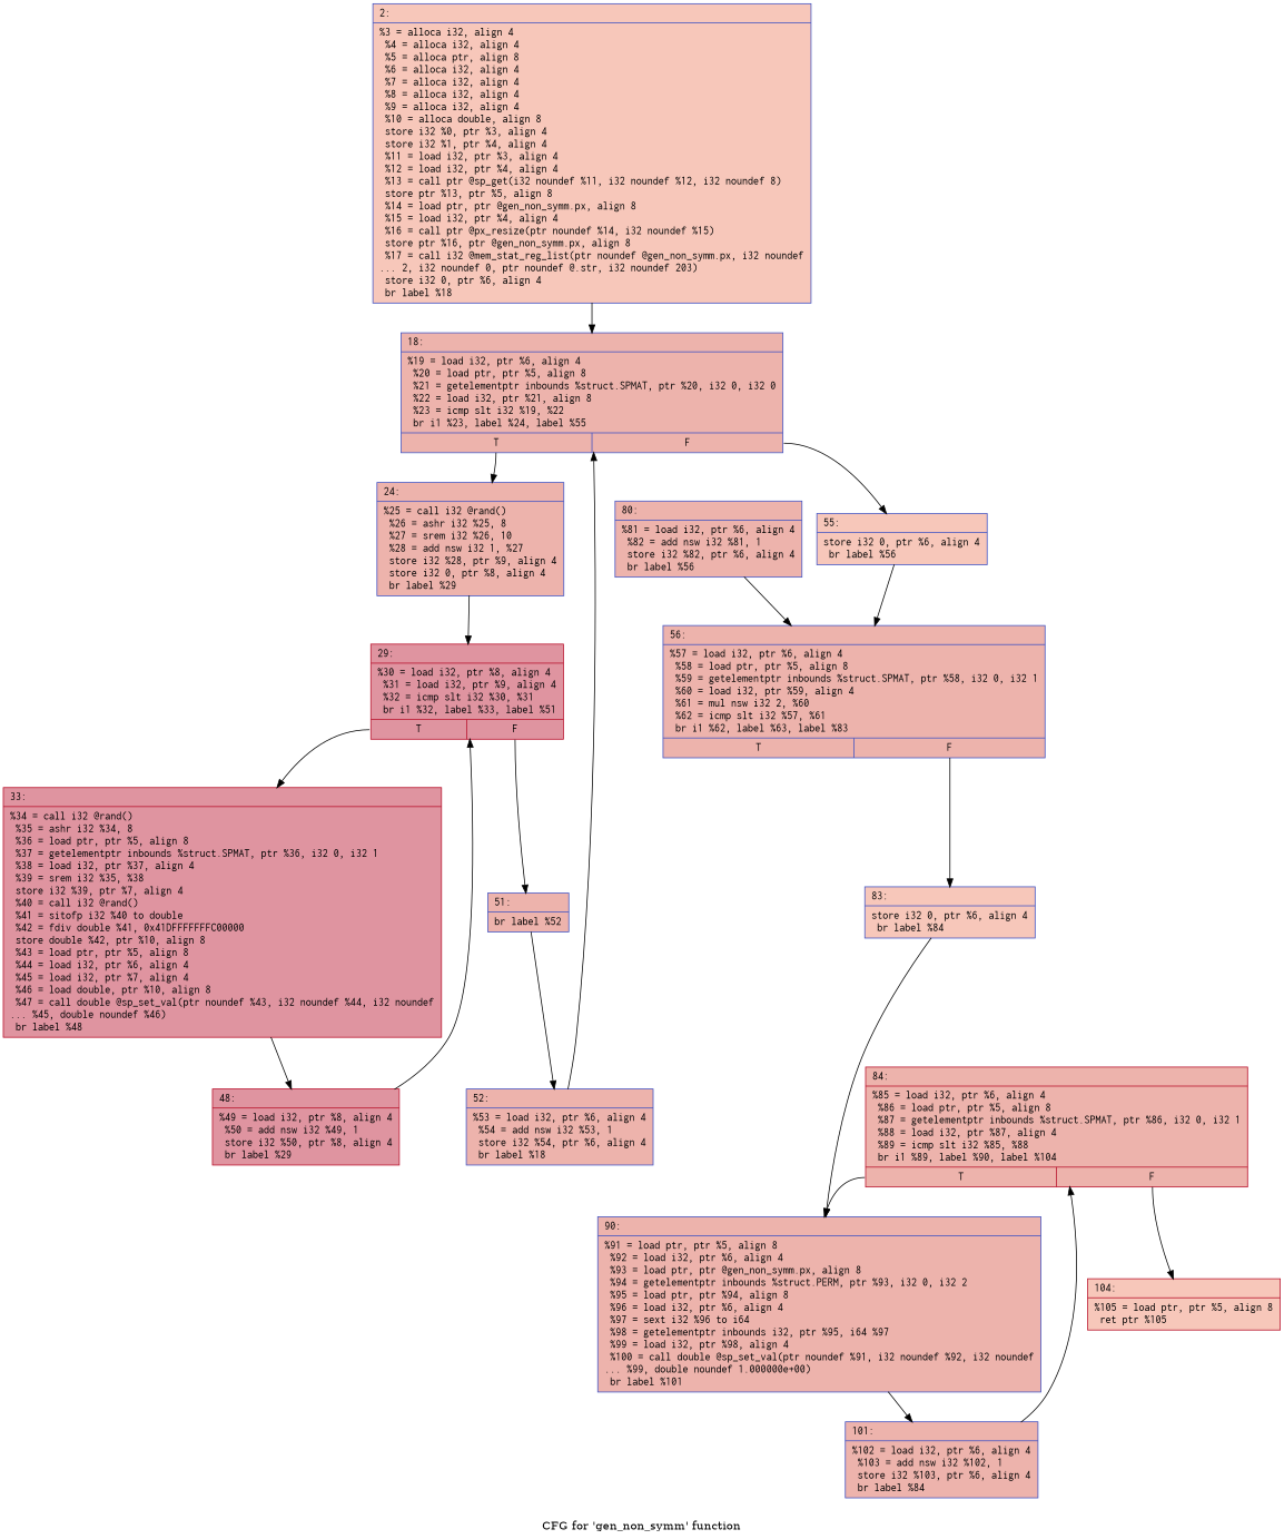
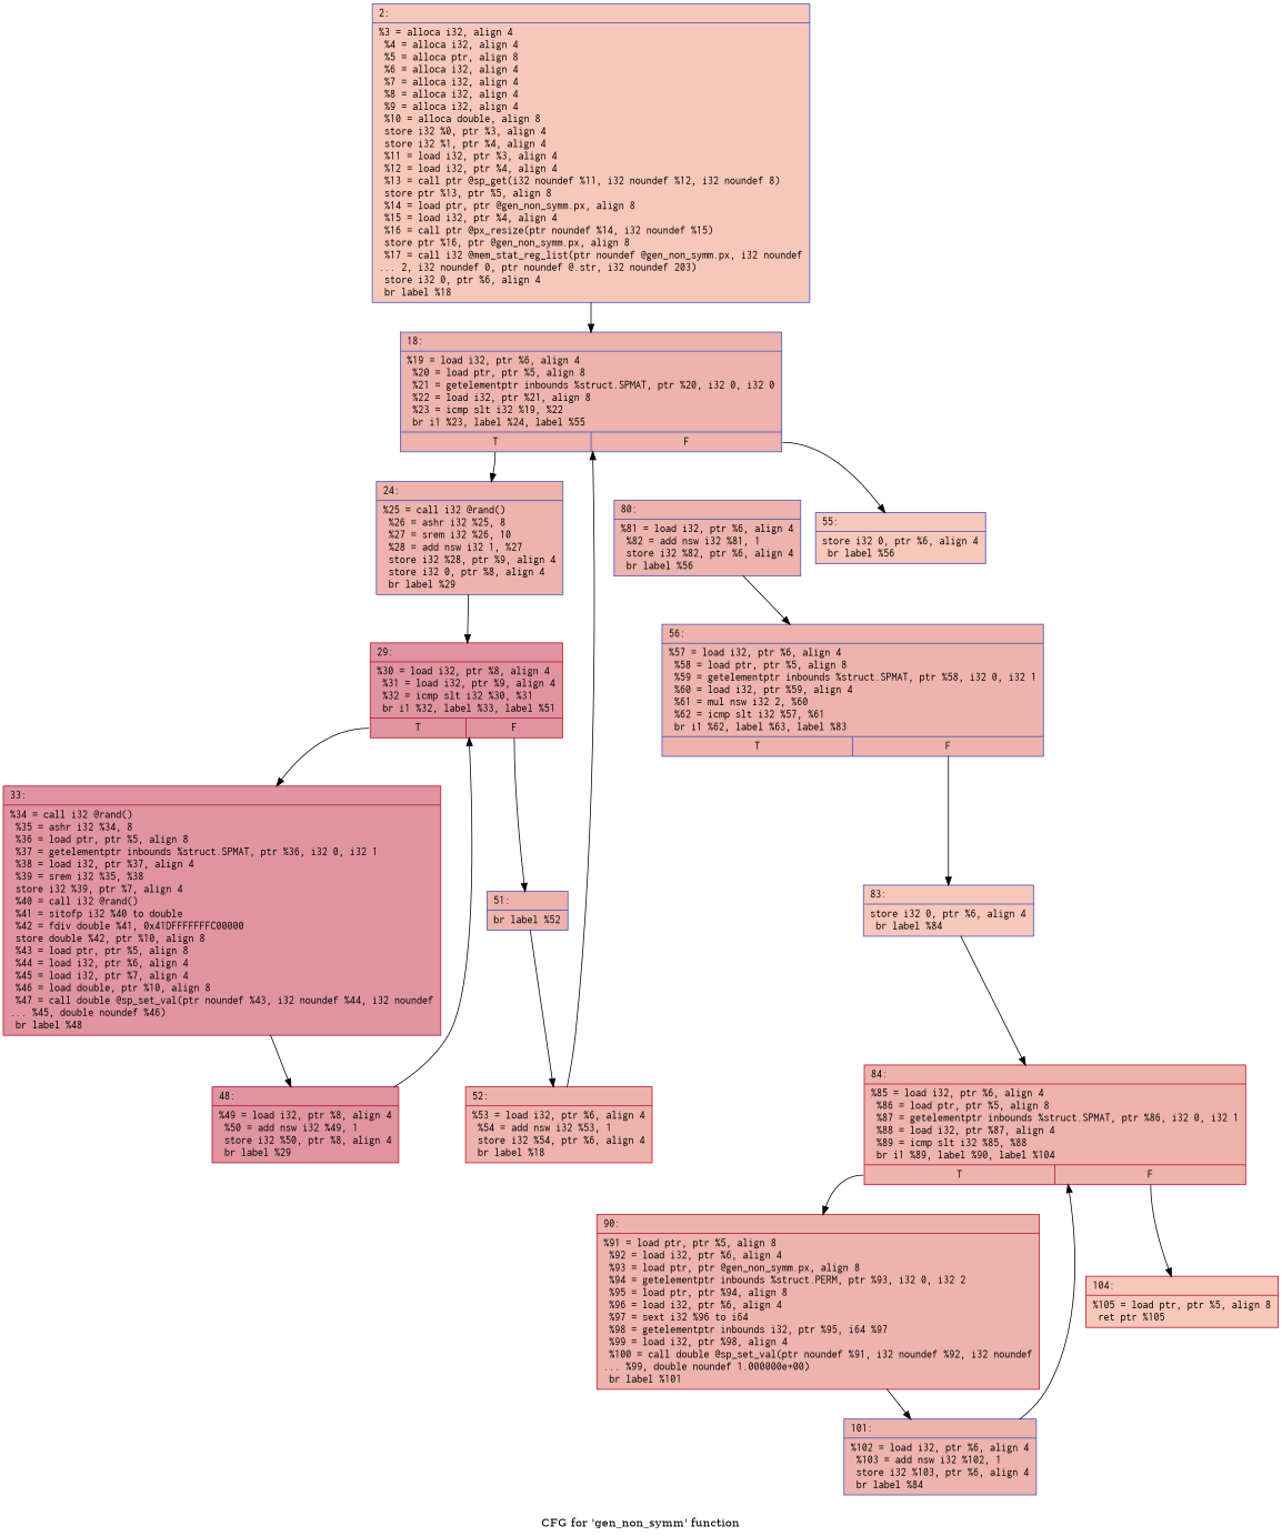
  digraph {
    label="CFG for 'gen_non_symm' function"
    node [color="#3d50c3ff" fillcolor="#d6524470" fontname=Courier shape=record style=filled]
    n1 [fillcolor="#ec7f6370" label="{2:\l|  %3 = alloca i32, align 4\l  %4 = alloca i32, align 4\l  %5 = alloca ptr, align 8\l  %6 = alloca i32, align 4\l  %7 = alloca i32, align 4\l  %8 = alloca i32, align 4\l  %9 = alloca i32, align 4\l  %10 = alloca double, align 8\l  store i32 %0, ptr %3, align 4\l  store i32 %1, ptr %4, align 4\l  %11 = load i32, ptr %3, align 4\l  %12 = load i32, ptr %4, align 4\l  %13 = call ptr @sp_get(i32 noundef %11, i32 noundef %12, i32 noundef 8)\l  store ptr %13, ptr %5, align 8\l  %14 = load ptr, ptr @gen_non_symm.px, align 8\l  %15 = load i32, ptr %4, align 4\l  %16 = call ptr @px_resize(ptr noundef %14, i32 noundef %15)\l  store ptr %16, ptr @gen_non_symm.px, align 8\l  %17 = call i32 @mem_stat_reg_list(ptr noundef @gen_non_symm.px, i32 noundef\l... 2, i32 noundef 0, ptr noundef @.str, i32 noundef 203)\l  store i32 0, ptr %6, align 4\l  br label %18\l}"]
    n2 [label="{18:\l|  %19 = load i32, ptr %6, align 4\l  %20 = load ptr, ptr %5, align 8\l  %21 = getelementptr inbounds %struct.SPMAT, ptr %20, i32 0, i32 0\l  %22 = load i32, ptr %21, align 8\l  %23 = icmp slt i32 %19, %22\l  br i1 %23, label %24, label %55\l|{<s0>T|<s1>F}}"]
    n3 [label="{24:\l|  %25 = call i32 @rand()\l  %26 = ashr i32 %25, 8\l  %27 = srem i32 %26, 10\l  %28 = add nsw i32 1, %27\l  store i32 %28, ptr %9, align 4\l  store i32 0, ptr %8, align 4\l  br label %29\l}"]
    n4 [fillcolor="#ec7f6370" label="{55:\l|  store i32 0, ptr %6, align 4\l  br label %56\l}"]
    n5 [color="#b70d28ff" fillcolor="#b70d2870" label="{29:\l|  %30 = load i32, ptr %8, align 4\l  %31 = load i32, ptr %9, align 4\l  %32 = icmp slt i32 %30, %31\l  br i1 %32, label %33, label %51\l|{<s0>T|<s1>F}}"]
    n6 [label="{56:\l|  %57 = load i32, ptr %6, align 4\l  %58 = load ptr, ptr %5, align 8\l  %59 = getelementptr inbounds %struct.SPMAT, ptr %58, i32 0, i32 1\l  %60 = load i32, ptr %59, align 4\l  %61 = mul nsw i32 2, %60\l  %62 = icmp slt i32 %57, %61\l  br i1 %62, label %63, label %83\l|{<s0>T|<s1>F}}"]
    n7 [color="#b70d28ff" fillcolor="#b70d2870" label="{33:\l|  %34 = call i32 @rand()\l  %35 = ashr i32 %34, 8\l  %36 = load ptr, ptr %5, align 8\l  %37 = getelementptr inbounds %struct.SPMAT, ptr %36, i32 0, i32 1\l  %38 = load i32, ptr %37, align 4\l  %39 = srem i32 %35, %38\l  store i32 %39, ptr %7, align 4\l  %40 = call i32 @rand()\l  %41 = sitofp i32 %40 to double\l  %42 = fdiv double %41, 0x41DFFFFFFFC00000\l  store double %42, ptr %10, align 8\l  %43 = load ptr, ptr %5, align 8\l  %44 = load i32, ptr %6, align 4\l  %45 = load i32, ptr %7, align 4\l  %46 = load double, ptr %10, align 8\l  %47 = call double @sp_set_val(ptr noundef %43, i32 noundef %44, i32 noundef\l... %45, double noundef %46)\l  br label %48\l}"]
    n8 [label="{51:\l|  br label %52\l}"]
    n9 [fillcolor="#ec7f6370" label="{83:\l|  store i32 0, ptr %6, align 4\l  br label %84\l}"]
    n10 [color="#b70d28ff" fillcolor="#b70d2870" label="{48:\l|  %49 = load i32, ptr %8, align 4\l  %50 = add nsw i32 %49, 1\l  store i32 %50, ptr %8, align 4\l  br label %29\l}"]
-   n11 [label="{52:\l|  %53 = load i32, ptr %6, align 4\l  %54 = add nsw i32 %53, 1\l  store i32 %54, ptr %6, align 4\l  br label %18\l}"]
+   n11 [color="#b70d28ff" label="{52:\l|  %53 = load i32, ptr %6, align 4\l  %54 = add nsw i32 %53, 1\l  store i32 %54, ptr %6, align 4\l  br label %18\l}"]
    n12 [color="#b70d28ff" label="{84:\l|  %85 = load i32, ptr %6, align 4\l  %86 = load ptr, ptr %5, align 8\l  %87 = getelementptr inbounds %struct.SPMAT, ptr %86, i32 0, i32 1\l  %88 = load i32, ptr %87, align 4\l  %89 = icmp slt i32 %85, %88\l  br i1 %89, label %90, label %104\l|{<s0>T|<s1>F}}"]
    n13 [label="{80:\l|  %81 = load i32, ptr %6, align 4\l  %82 = add nsw i32 %81, 1\l  store i32 %82, ptr %6, align 4\l  br label %56\l}"]
-   n14 [label="{90:\l|  %91 = load ptr, ptr %5, align 8\l  %92 = load i32, ptr %6, align 4\l  %93 = load ptr, ptr @gen_non_symm.px, align 8\l  %94 = getelementptr inbounds %struct.PERM, ptr %93, i32 0, i32 2\l  %95 = load ptr, ptr %94, align 8\l  %96 = load i32, ptr %6, align 4\l  %97 = sext i32 %96 to i64\l  %98 = getelementptr inbounds i32, ptr %95, i64 %97\l  %99 = load i32, ptr %98, align 4\l  %100 = call double @sp_set_val(ptr noundef %91, i32 noundef %92, i32 noundef\l... %99, double noundef 1.000000e+00)\l  br label %101\l}"]
+   n14 [color="#b70d28ff" label="{90:\l|  %91 = load ptr, ptr %5, align 8\l  %92 = load i32, ptr %6, align 4\l  %93 = load ptr, ptr @gen_non_symm.px, align 8\l  %94 = getelementptr inbounds %struct.PERM, ptr %93, i32 0, i32 2\l  %95 = load ptr, ptr %94, align 8\l  %96 = load i32, ptr %6, align 4\l  %97 = sext i32 %96 to i64\l  %98 = getelementptr inbounds i32, ptr %95, i64 %97\l  %99 = load i32, ptr %98, align 4\l  %100 = call double @sp_set_val(ptr noundef %91, i32 noundef %92, i32 noundef\l... %99, double noundef 1.000000e+00)\l  br label %101\l}"]
    n15 [color="#b70d28ff" fillcolor="#ec7f6370" label="{104:\l|  %105 = load ptr, ptr %5, align 8\l  ret ptr %105\l}"]
    n16 [label="{101:\l|  %102 = load i32, ptr %6, align 4\l  %103 = add nsw i32 %102, 1\l  store i32 %103, ptr %6, align 4\l  br label %84\l}"]
    n1 -> n2
    n2 -> n3 [tailport=s0]
    n2 -> n4 [tailport=s1]
    n3 -> n5
-   n4 -> n6
    n5 -> n7 [tailport=s0]
    n5 -> n8 [tailport=s1]
    n6 -> n9 [tailport=s1]
    n7 -> n10
    n8 -> n11
-   n9 -> n14
+   n9 -> n12
    n10 -> n5
    n11 -> n2
    n12 -> n14 [tailport=s0]
    n12 -> n15 [tailport=s1]
    n13 -> n6
    n14 -> n16
    n16 -> n12
  }
